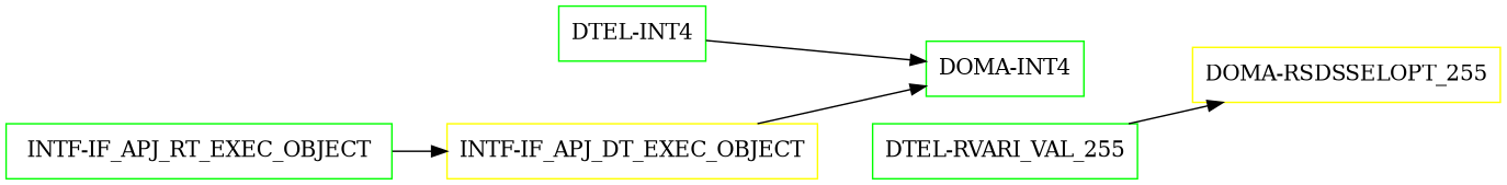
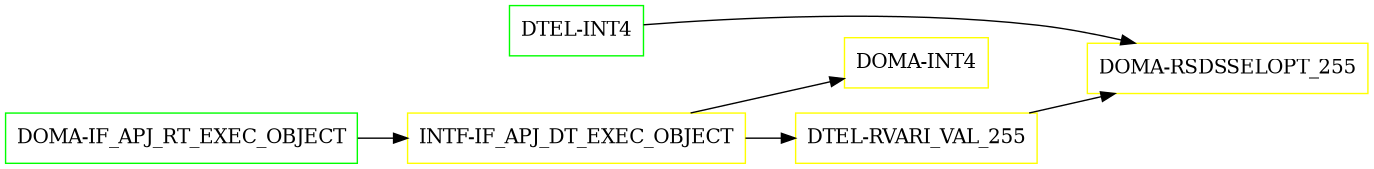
  digraph {
    rankdir=LR
    node [color=yellow shape=box]
    "INTF-IF_APJ_DT_EXEC_OBJECT"
-   "INTF-IF_APJ_RT_EXEC_OBJECT" [color=green]
-   "DTEL-RVARI_VAL_255" [color=green]
-   "DOMA-INT4" [color=green]
+   "INTF-IF_APJ_RT_EXEC_OBJECT" [color=green label="DOMA-IF_APJ_RT_EXEC_OBJECT"]
+   "DTEL-RVARI_VAL_255"
+   "DOMA-INT4"
    "DTEL-INT4" [color=green]
    "DOMA-RSDSSELOPT_255"
+   "INTF-IF_APJ_DT_EXEC_OBJECT" -> "DTEL-RVARI_VAL_255"
    "INTF-IF_APJ_DT_EXEC_OBJECT" -> "DOMA-INT4"
    "INTF-IF_APJ_RT_EXEC_OBJECT" -> "INTF-IF_APJ_DT_EXEC_OBJECT"
    "DTEL-RVARI_VAL_255" -> "DOMA-RSDSSELOPT_255"
-   "DTEL-INT4" -> "DOMA-INT4"
+   "DTEL-INT4" -> "DOMA-RSDSSELOPT_255"
  }
